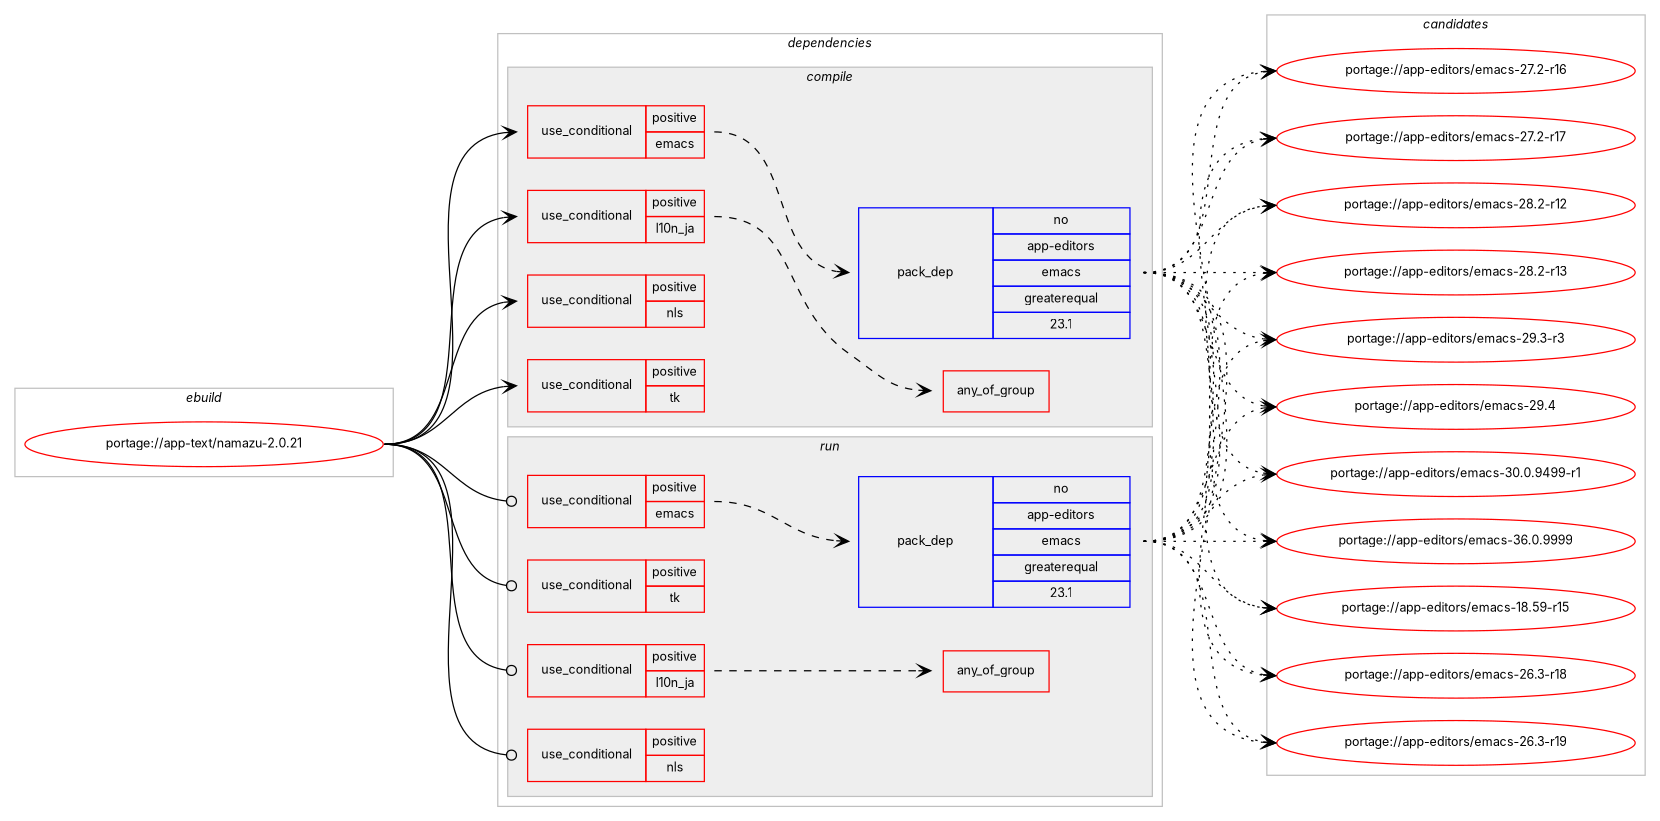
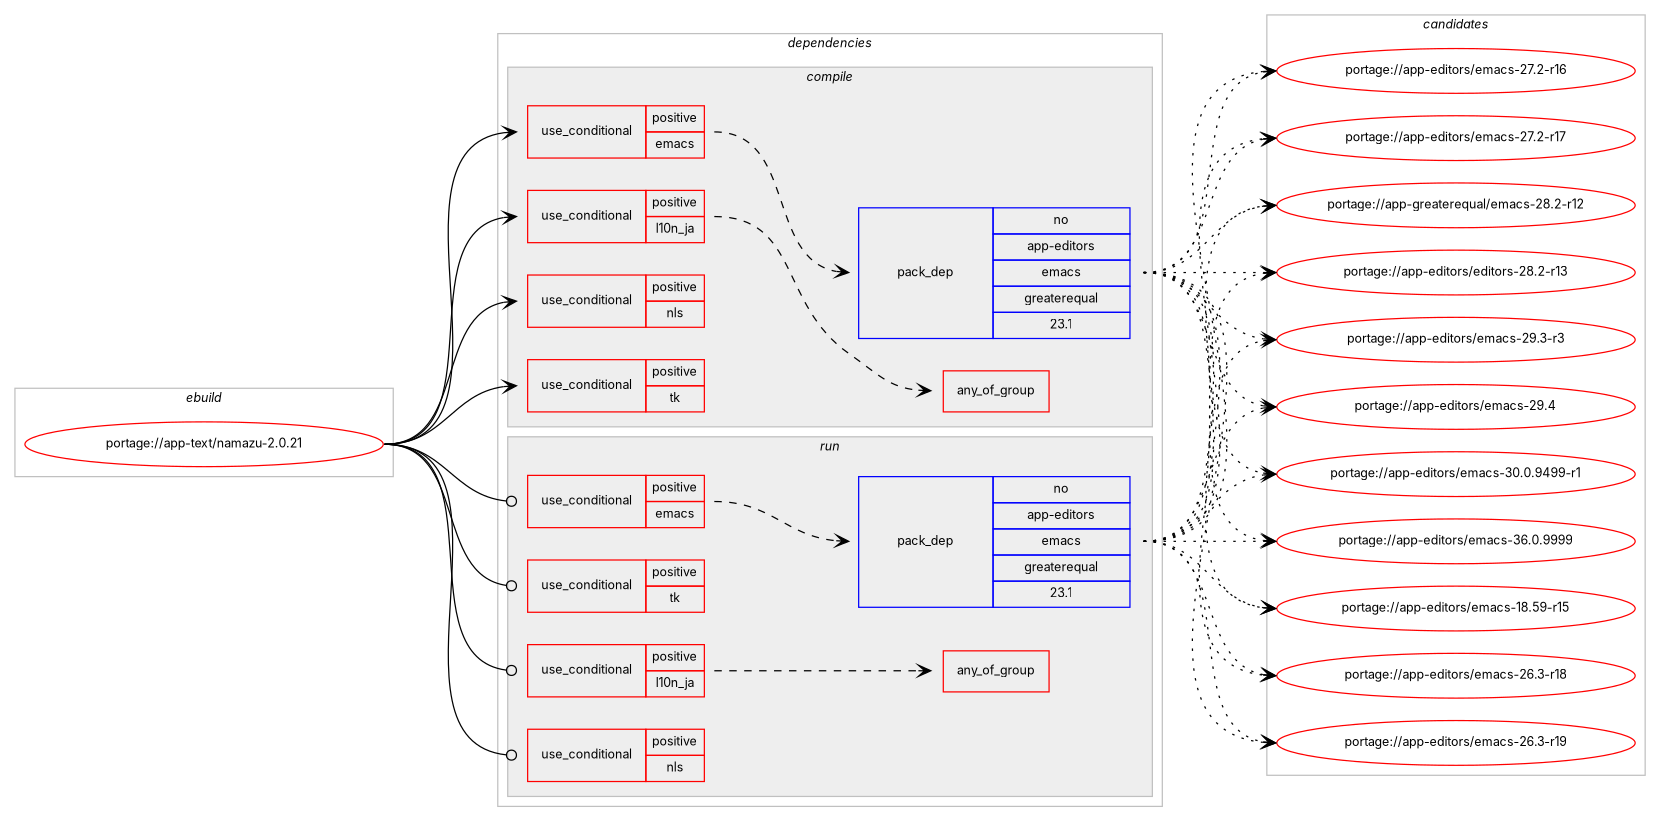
  digraph {
    compound=true
    concentrate=true
    fontname=Inter
    fontsize=10
    newrank=true
    rankdir=LR
    ranksep=1.5
    node [color=red fontname=Inter fontsize=10]
    edge [arrowhead=vee fontname=Inter headport=w style=dotted tailport=e weight=100]
    n1 [label="portage://app-text/namazu-2.0.21" width=4]
    n2 [color=blue label=<<TABLE BORDER="0" CELLBORDER="1" CELLSPACING="0" CELLPADDING="4" WIDTH="220"><TR><TD ROWSPAN="6" CELLPADDING="30">pack_dep</TD></TR><TR><TD WIDTH="110">no</TD></TR><TR><TD>app-editors</TD></TR><TR><TD>emacs</TD></TR><TR><TD>greaterequal</TD></TR><TR><TD>23.1</TD></TR></TABLE>> shape=none]
    n3 [label=<<TABLE BORDER="0" CELLBORDER="1" CELLSPACING="0" CELLPADDING="4"><TR><TD ROWSPAN="3" CELLPADDING="10">use_conditional</TD></TR><TR><TD>positive</TD></TR><TR><TD>emacs</TD></TR></TABLE>> shape=none]
    n4 [label=<<TABLE BORDER="0" CELLBORDER="1" CELLSPACING="0" CELLPADDING="4"><TR><TD CELLPADDING="10">any_of_group</TD></TR></TABLE>> shape=none]
    n5 [label=<<TABLE BORDER="0" CELLBORDER="1" CELLSPACING="0" CELLPADDING="4"><TR><TD ROWSPAN="3" CELLPADDING="10">use_conditional</TD></TR><TR><TD>positive</TD></TR><TR><TD>l10n_ja</TD></TR></TABLE>> shape=none]
    n6 [label=<<TABLE BORDER="0" CELLBORDER="1" CELLSPACING="0" CELLPADDING="4"><TR><TD ROWSPAN="3" CELLPADDING="10">use_conditional</TD></TR><TR><TD>positive</TD></TR><TR><TD>nls</TD></TR></TABLE>> shape=none]
    n7 [label=<<TABLE BORDER="0" CELLBORDER="1" CELLSPACING="0" CELLPADDING="4"><TR><TD ROWSPAN="3" CELLPADDING="10">use_conditional</TD></TR><TR><TD>positive</TD></TR><TR><TD>tk</TD></TR></TABLE>> shape=none]
    n8 [color=blue label=<<TABLE BORDER="0" CELLBORDER="1" CELLSPACING="0" CELLPADDING="4" WIDTH="220"><TR><TD ROWSPAN="6" CELLPADDING="30">pack_dep</TD></TR><TR><TD WIDTH="110">no</TD></TR><TR><TD>app-editors</TD></TR><TR><TD>emacs</TD></TR><TR><TD>greaterequal</TD></TR><TR><TD>23.1</TD></TR></TABLE>> shape=none]
    n9 [label=<<TABLE BORDER="0" CELLBORDER="1" CELLSPACING="0" CELLPADDING="4"><TR><TD ROWSPAN="3" CELLPADDING="10">use_conditional</TD></TR><TR><TD>positive</TD></TR><TR><TD>emacs</TD></TR></TABLE>> shape=none]
    n10 [label=<<TABLE BORDER="0" CELLBORDER="1" CELLSPACING="0" CELLPADDING="4"><TR><TD ROWSPAN="3" CELLPADDING="10">use_conditional</TD></TR><TR><TD>positive</TD></TR><TR><TD>tk</TD></TR></TABLE>> shape=none]
    n11 [label=<<TABLE BORDER="0" CELLBORDER="1" CELLSPACING="0" CELLPADDING="4"><TR><TD CELLPADDING="10">any_of_group</TD></TR></TABLE>> shape=none]
    n12 [label=<<TABLE BORDER="0" CELLBORDER="1" CELLSPACING="0" CELLPADDING="4"><TR><TD ROWSPAN="3" CELLPADDING="10">use_conditional</TD></TR><TR><TD>positive</TD></TR><TR><TD>l10n_ja</TD></TR></TABLE>> shape=none]
    n13 [label=<<TABLE BORDER="0" CELLBORDER="1" CELLSPACING="0" CELLPADDING="4"><TR><TD ROWSPAN="3" CELLPADDING="10">use_conditional</TD></TR><TR><TD>positive</TD></TR><TR><TD>nls</TD></TR></TABLE>> shape=none]
    n14 [label="portage://app-editors/emacs-18.59-r15" width=4]
    n15 [label="portage://app-editors/emacs-26.3-r18" width=4]
    n16 [label="portage://app-editors/emacs-26.3-r19" width=4]
    n17 [label="portage://app-editors/emacs-27.2-r16" width=4]
    n18 [label="portage://app-editors/emacs-27.2-r17" width=4]
-   n19 [label="portage://app-editors/emacs-28.2-r12" width=4]
-   n20 [label="portage://app-editors/emacs-28.2-r13" width=4]
+   n19 [label="portage://app-greaterequal/emacs-28.2-r12" width=4]
+   n20 [label="portage://app-editors/editors-28.2-r13" width=4]
    n21 [label="portage://app-editors/emacs-29.3-r3" width=4]
    n22 [label="portage://app-editors/emacs-29.4" width=4]
    n23 [label="portage://app-editors/emacs-30.0.9499-r1" width=4]
    n24 [label="portage://app-editors/emacs-36.0.9999" width=4]
    subgraph cluster_1 {
      color=gray
      label=<<i>ebuild</i>>
      rank=same
      n1
    }
    subgraph cluster_2 {
      color=gray
      label=<<i>dependencies</i>>
      subgraph cluster_3 {
        color=gray
        fillcolor="#eeeeee"
        label=<<i>compile</i>>
        style=filled
        subgraph sub_4 {
          color=gray
          fillcolor="#eeeeee"
          label=<<i>compile</i>>
          style=filled
          n3
          subgraph sub_5 {
            color=gray
            fillcolor="#eeeeee"
            label=<<i>compile</i>>
            style=filled
            n2
          }
        }
        subgraph sub_6 {
          color=gray
          fillcolor="#eeeeee"
          label=<<i>compile</i>>
          style=filled
          n5
          subgraph sub_7 {
            color=gray
            fillcolor="#eeeeee"
            label=<<i>compile</i>>
            style=filled
            n4
          }
        }
        subgraph sub_8 {
          color=gray
          fillcolor="#eeeeee"
          label=<<i>compile</i>>
          style=filled
          n6
        }
        subgraph sub_9 {
          color=gray
          fillcolor="#eeeeee"
          label=<<i>compile</i>>
          style=filled
          n7
        }
      }
      subgraph cluster_10 {
        color=gray
        fillcolor="#eeeeee"
        label=<<i>compile and run</i>>
        style=filled
      }
      subgraph cluster_11 {
        color=gray
        fillcolor="#eeeeee"
        label=<<i>run</i>>
        style=filled
        subgraph sub_12 {
          color=gray
          fillcolor="#eeeeee"
          label=<<i>run</i>>
          style=filled
          n9
          subgraph sub_13 {
            color=gray
            fillcolor="#eeeeee"
            label=<<i>run</i>>
            style=filled
            n8
          }
        }
        subgraph sub_14 {
          color=gray
          fillcolor="#eeeeee"
          label=<<i>run</i>>
          style=filled
          n10
        }
        subgraph sub_15 {
          color=gray
          fillcolor="#eeeeee"
          label=<<i>run</i>>
          style=filled
          n12
          subgraph sub_16 {
            color=gray
            fillcolor="#eeeeee"
            label=<<i>run</i>>
            style=filled
            n11
          }
        }
        subgraph sub_17 {
          color=gray
          fillcolor="#eeeeee"
          label=<<i>run</i>>
          style=filled
          n13
        }
      }
    }
    subgraph cluster_18 {
      color=gray
      label=<<i>candidates</i>>
      rank=same
      subgraph sub_19 {
        color=black
        label=<<i>candidates</i>>
        nodesep=1
        rank=same
        n14
        n15
        n16
        n17
        n18
        n19
        n20
        n21
        n22
        n23
        n24
      }
      subgraph sub_20 {
        color=black
        label=<<i>candidates</i>>
        nodesep=1
        rank=same
        n14
        n15
        n16
        n17
        n18
        n19
        n20
        n21
        n22
        n23
        n24
      }
    }
    n1 -> n3 [style=solid weight=20]
    n1 -> n5 [style=solid weight=20]
    n1 -> n6 [style=solid weight=20]
    n1 -> n7 [style=solid weight=20]
    n1 -> n9 [arrowhead=odot style=solid weight=20]
    n1 -> n10 [arrowhead=odot style=solid weight=20]
    n1 -> n12 [arrowhead=odot style=solid weight=20]
    n1 -> n13 [arrowhead=odot style=solid weight=20]
    n2 -> n14
    n2 -> n15
    n2 -> n16
    n2 -> n17
    n2 -> n18
    n2 -> n19
    n2 -> n20
    n2 -> n21
    n2 -> n22
    n2 -> n23
    n2 -> n24
    n3 -> n2 [style=dashed weight=20]
    n5 -> n4 [style=dashed weight=20]
    n8 -> n14
    n8 -> n15
    n8 -> n16
    n8 -> n17
    n8 -> n18
    n8 -> n19
    n8 -> n20
    n8 -> n21
    n8 -> n22
    n8 -> n23
    n8 -> n24
    n9 -> n8 [style=dashed weight=20]
    n12 -> n11 [style=dashed weight=20]
  }
